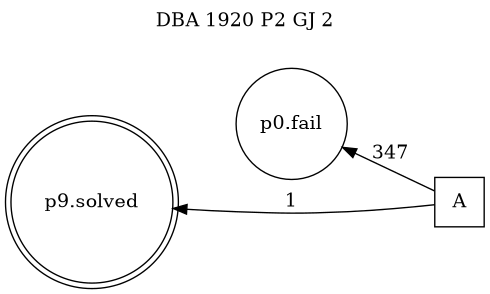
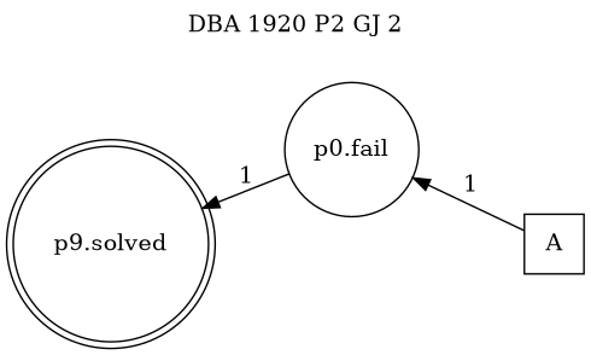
  digraph {
    label=" DBA 1920 P2 GJ 2 "
    labelloc=tl
    rankdir=RL
    n1 [label=A shape=square]
    n2 [label="p0.fail" shape=circle]
    n3 [label="p9.solved" shape=doublecircle]
-   n1 -> n2 [label=347]
-   n1 -> n3 [label=1]
+   n1 -> n2 [label=1]
+   n2 -> n3 [label=1]
  }
